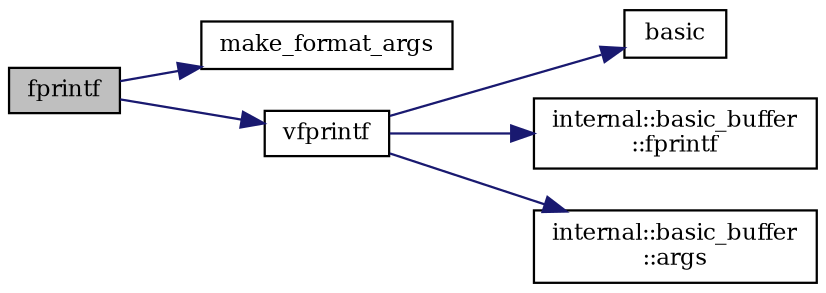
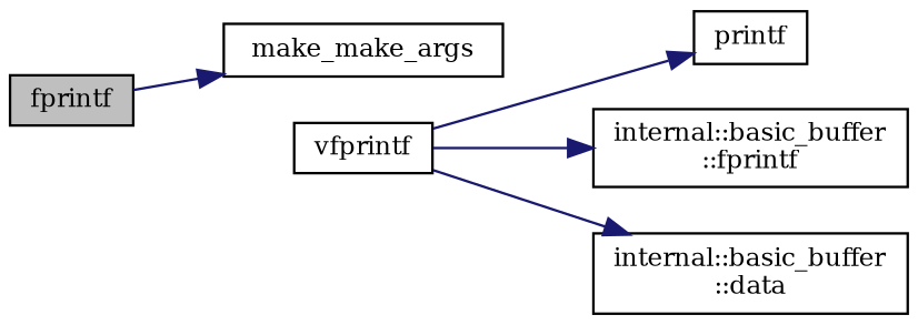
  digraph {
    fontname="DejaVu Serif"
    rankdir=LR
    node [color=black fillcolor=white fontname="DejaVu Serif" fontsize=10 shape=record style=filled]
    edge [color=midnightblue fontname="DejaVu Serif" fontsize=10 labelfontname=Helvetica labelfontsize=10 style=solid]
    n1 [fillcolor=grey75 fontcolor=black height=0.2 label=fprintf width=0.4]
-   n2 [height=0.2 label=make_format_args width=0.4]
+   n2 [height=0.2 label=make_make_args width=0.4]
    n3 [height=0.2 label=vfprintf width=0.4]
-   n4 [height=0.2 label=basic width=0.4]
+   n4 [height=0.2 label=printf width=0.4]
    n5 [height=0.2 label="internal::basic_buffer\l::fprintf" width=0.4]
-   n6 [height=0.2 label="internal::basic_buffer\l::args" width=0.4]
+   n6 [height=0.2 label="internal::basic_buffer\l::data" width=0.4]
    n1 -> n2
-   n1 -> n3
    n3 -> n4
    n3 -> n5
    n3 -> n6
  }
